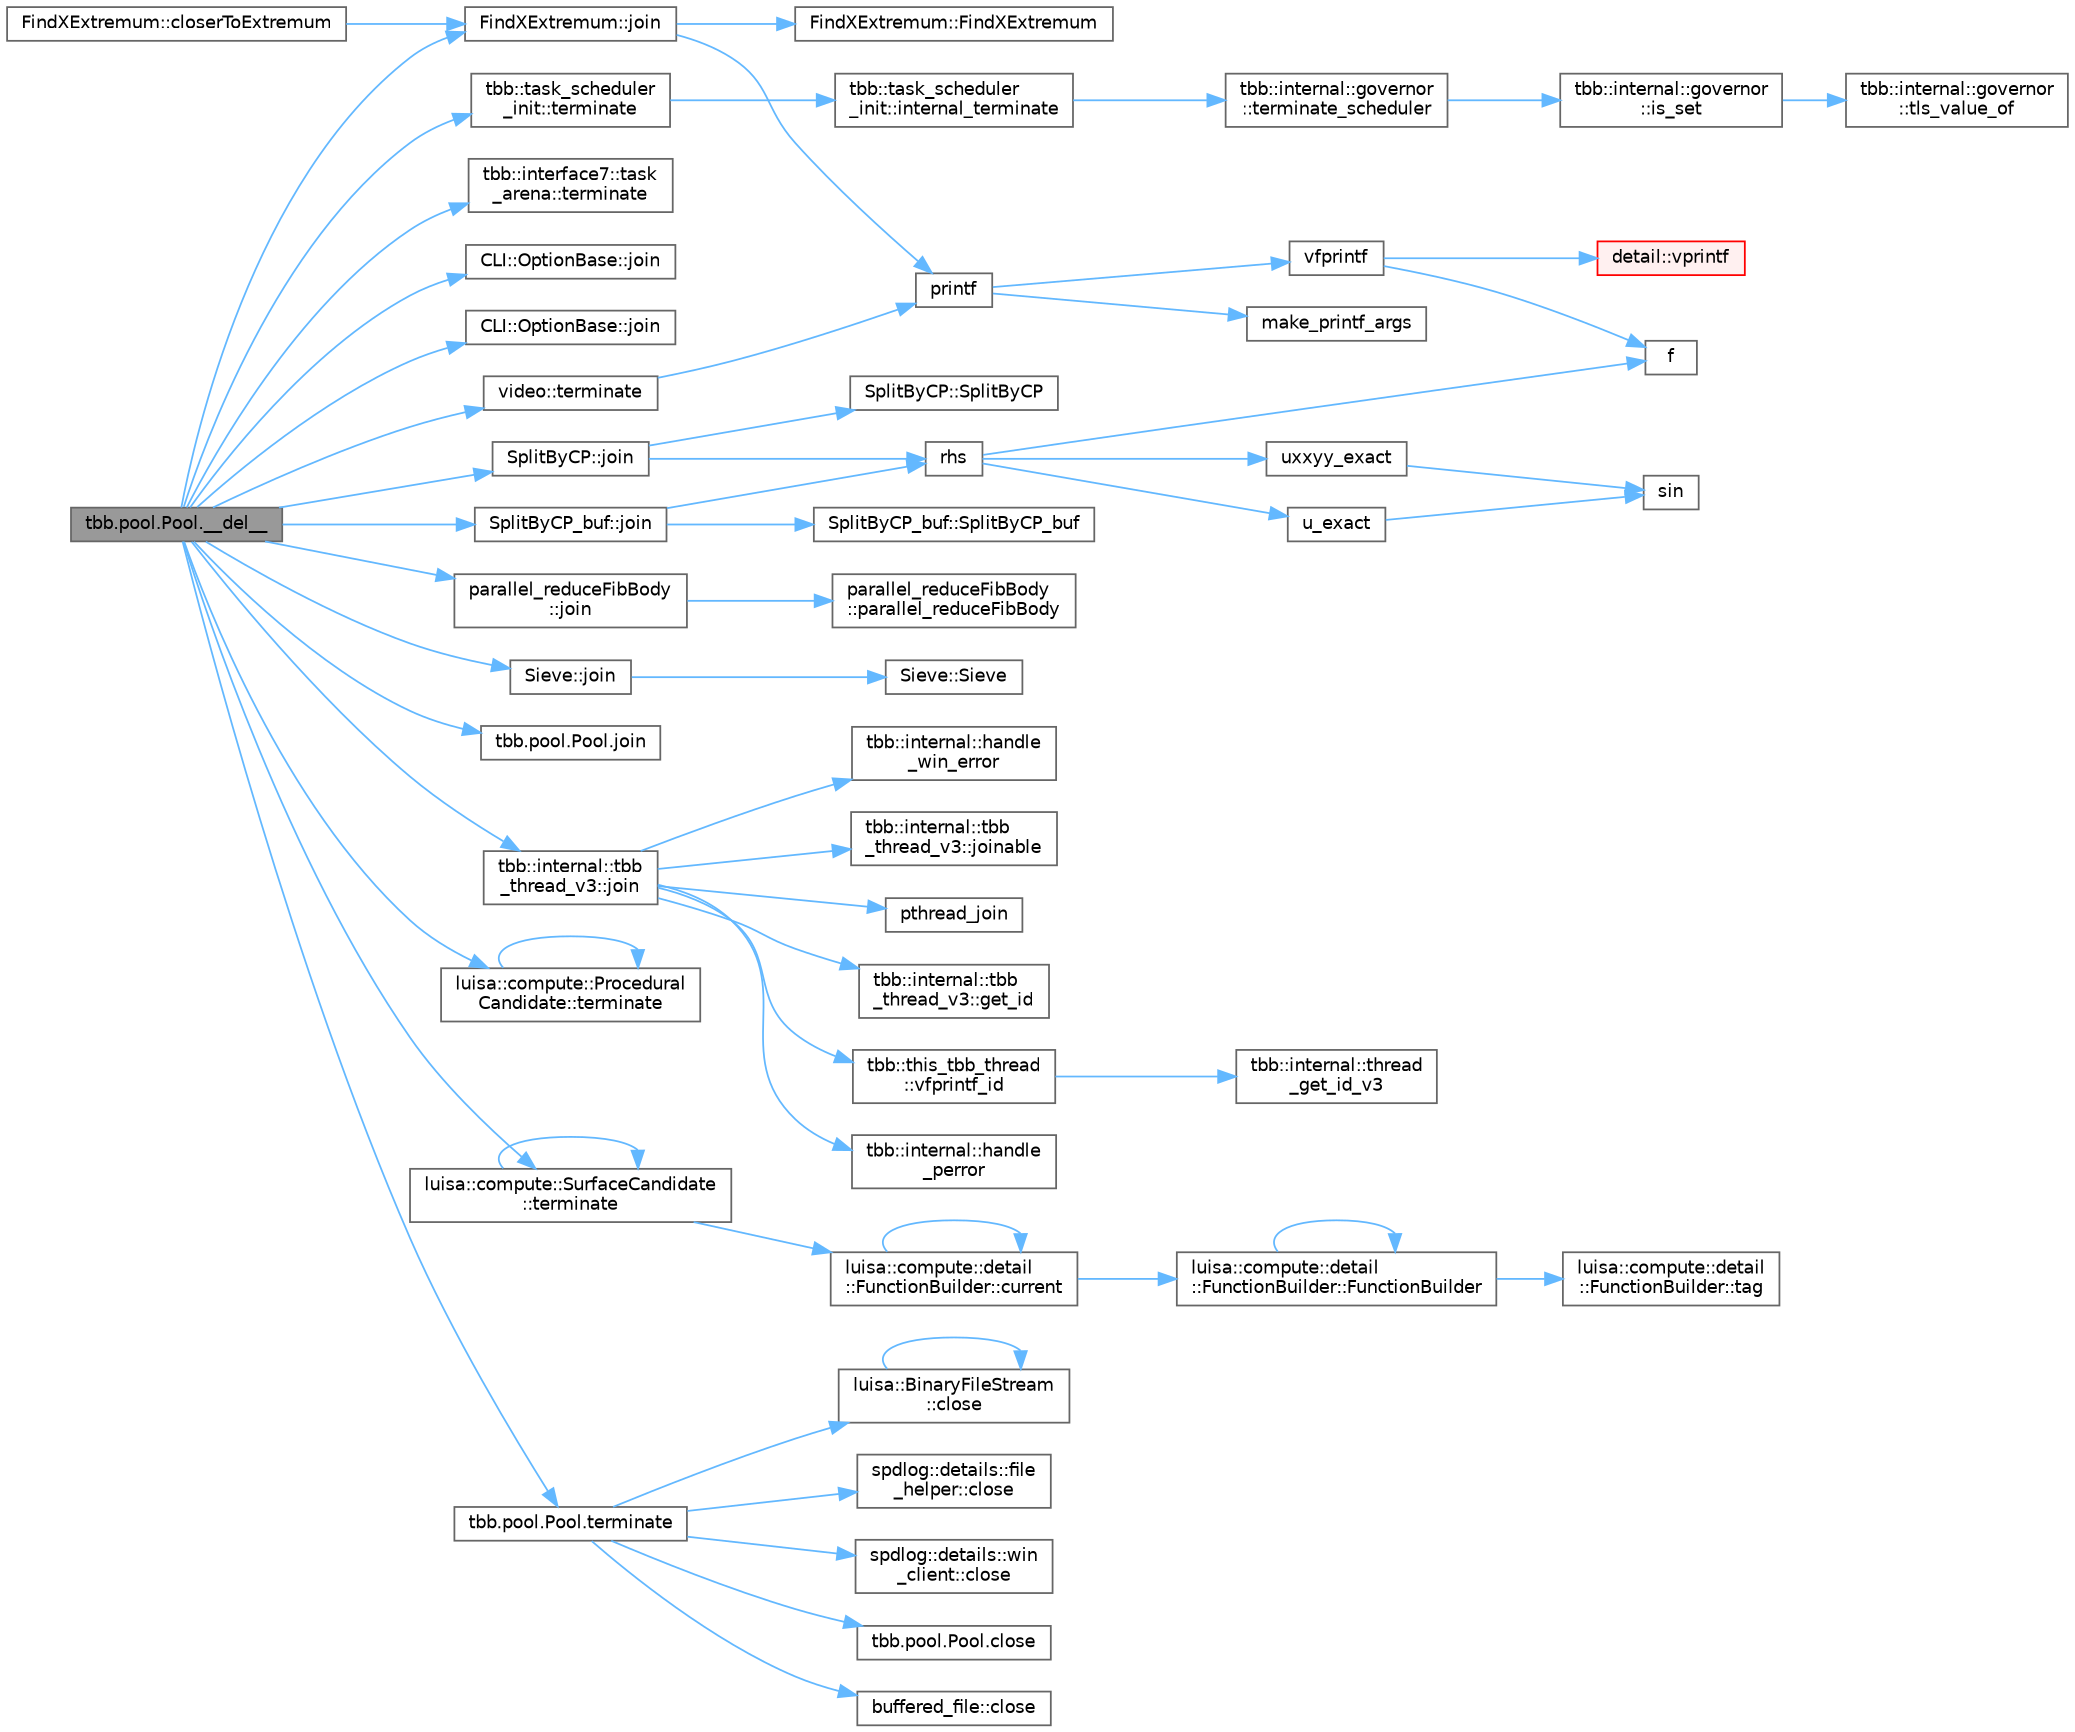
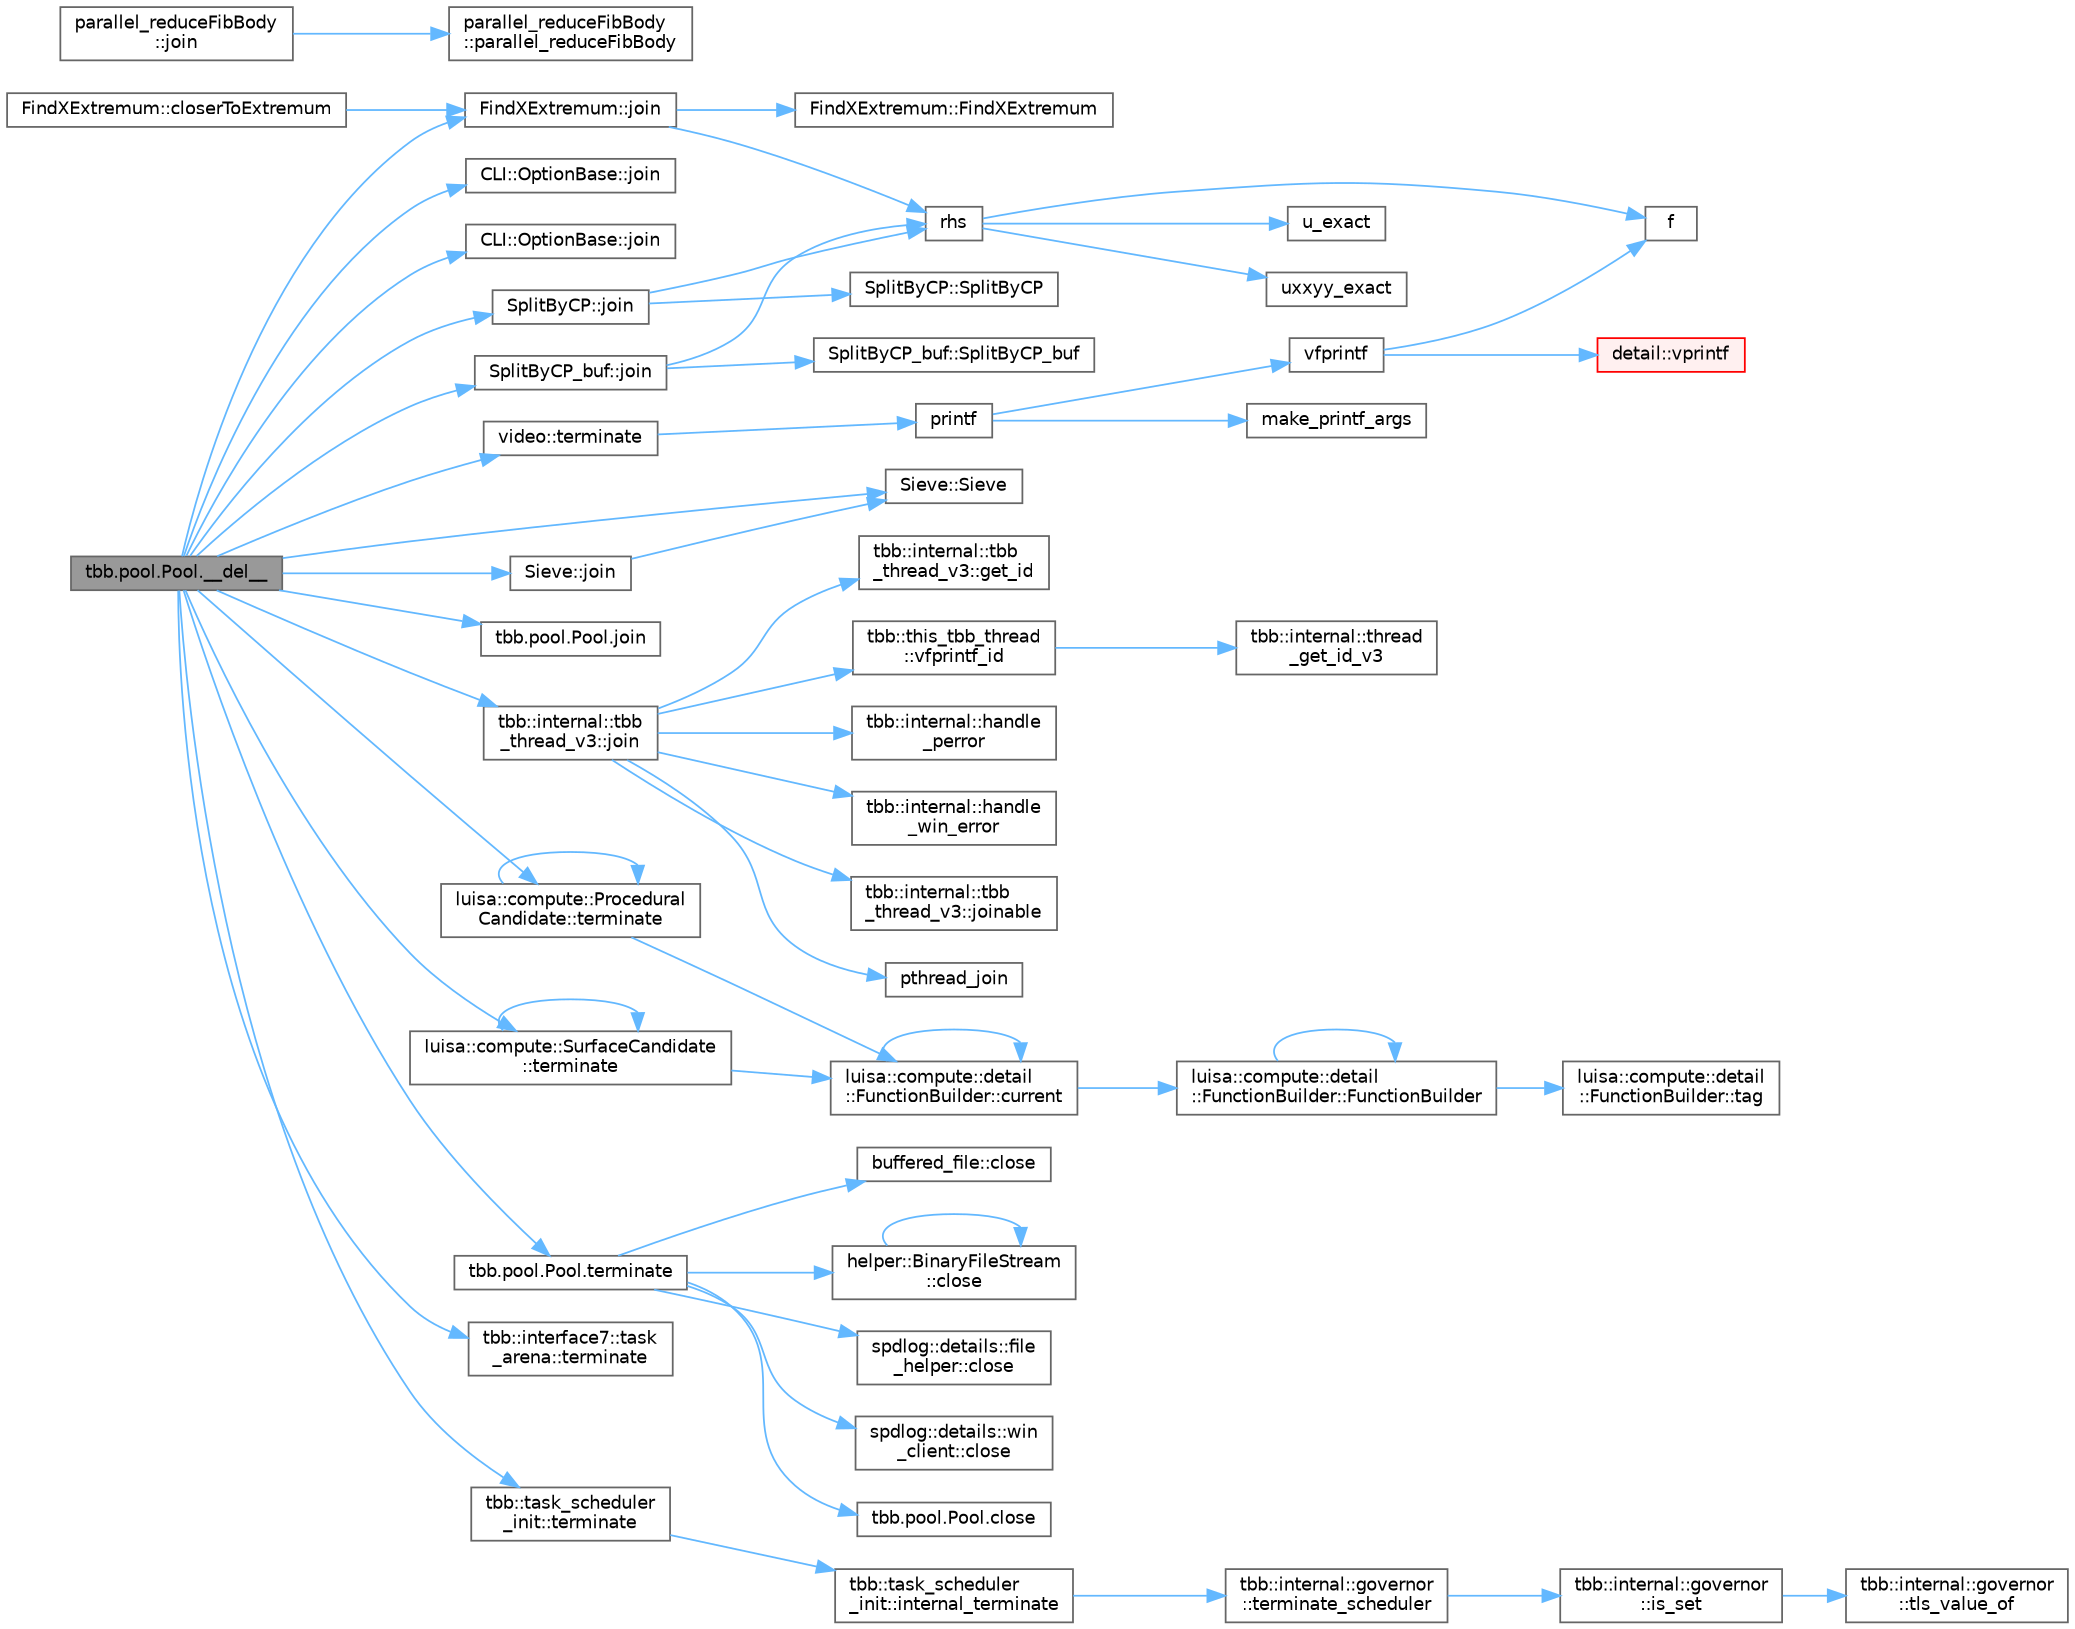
  digraph {
    rankdir=LR
    node [color=grey40 fillcolor=white fontname=Helvetica fontsize=10 shape=box style=filled]
    edge [color=steelblue1 fontname=Helvetica fontsize=10 labelfontname=Helvetica labelfontsize=10 style=solid]
    n1 [color=gray40 fillcolor=grey60 fontcolor=black height=0.2 label="tbb.pool.Pool.__del__" width=0.4]
    n2 [height=0.2 label="CLI::OptionBase::join" width=0.4]
    n3 [height=0.2 label="CLI::OptionBase::join" width=0.4]
    n4 [height=0.2 label="FindXExtremum::join" width=0.4]
    n5 [height=0.2 label="parallel_reduceFibBody\l::join" width=0.4]
    n6 [height=0.2 label="Sieve::join" width=0.4]
    n7 [height=0.2 label="SplitByCP::join" width=0.4]
    n8 [height=0.2 label="SplitByCP_buf::join" width=0.4]
    n9 [height=0.2 label="tbb.pool.Pool.join" width=0.4]
    n10 [height=0.2 label="tbb::internal::tbb\l_thread_v3::join" width=0.4]
    n11 [height=0.2 label="luisa::compute::Procedural\lCandidate::terminate" width=0.4]
    n12 [height=0.2 label="luisa::compute::SurfaceCandidate\l::terminate" width=0.4]
    n13 [height=0.2 label="tbb.pool.Pool.terminate" width=0.4]
    n14 [height=0.2 label="tbb::interface7::task\l_arena::terminate" width=0.4]
    n15 [height=0.2 label="tbb::task_scheduler\l_init::terminate" width=0.4]
    n16 [height=0.2 label="video::terminate" width=0.4]
    n17 [height=0.2 label="FindXExtremum::FindXExtremum" width=0.4]
    n18 [height=0.2 label=rhs width=0.4]
    n19 [height=0.2 label="parallel_reduceFibBody\l::parallel_reduceFibBody" width=0.4]
    n20 [height=0.2 label="Sieve::Sieve" width=0.4]
    n21 [height=0.2 label="SplitByCP::SplitByCP" width=0.4]
    n22 [height=0.2 label="SplitByCP_buf::SplitByCP_buf" width=0.4]
    n23 [height=0.2 label="tbb::internal::tbb\l_thread_v3::get_id" width=0.4]
    n24 [height=0.2 label="tbb::this_tbb_thread\l::vfprintf_id" width=0.4]
    n25 [height=0.2 label="tbb::internal::handle\l_perror" width=0.4]
    n26 [height=0.2 label="tbb::internal::handle\l_win_error" width=0.4]
    n27 [height=0.2 label="tbb::internal::tbb\l_thread_v3::joinable" width=0.4]
    n28 [height=0.2 label=pthread_join width=0.4]
    n29 [height=0.2 label="luisa::compute::detail\l::FunctionBuilder::current" width=0.4]
    n30 [height=0.2 label="buffered_file::close" width=0.4]
-   n31 [height=0.2 label="luisa::BinaryFileStream\l::close" width=0.4]
+   n31 [height=0.2 label="helper::BinaryFileStream\l::close" width=0.4]
    n32 [height=0.2 label="spdlog::details::file\l_helper::close" width=0.4]
    n33 [height=0.2 label="spdlog::details::win\l_client::close" width=0.4]
    n34 [height=0.2 label="tbb.pool.Pool.close" width=0.4]
    n35 [height=0.2 label="tbb::task_scheduler\l_init::internal_terminate" width=0.4]
    n36 [height=0.2 label=printf width=0.4]
    n37 [height=0.2 label="FindXExtremum::closerToExtremum" width=0.4]
    n38 [height=0.2 label=f width=0.4]
    n39 [height=0.2 label=u_exact width=0.4]
    n40 [height=0.2 label=uxxyy_exact width=0.4]
-   n41 [height=0.2 label=sin width=0.4]
    n42 [height=0.2 label="tbb::internal::thread\l_get_id_v3" width=0.4]
    n43 [height=0.2 label="luisa::compute::detail\l::FunctionBuilder::FunctionBuilder" width=0.4]
    n44 [height=0.2 label="luisa::compute::detail\l::FunctionBuilder::tag" width=0.4]
    n45 [height=0.2 label="tbb::internal::governor\l::terminate_scheduler" width=0.4]
    n46 [height=0.2 label="tbb::internal::governor\l::is_set" width=0.4]
    n47 [height=0.2 label="tbb::internal::governor\l::tls_value_of" width=0.4]
    n48 [height=0.2 label=make_printf_args width=0.4]
    n49 [height=0.2 label=vfprintf width=0.4]
    n50 [color=red fillcolor="#FFF0F0" height=0.2 label="detail::vprintf" width=0.4]
    n1 -> n2
    n1 -> n3
    n1 -> n4
-   n1 -> n5
+   n1 -> n20
    n1 -> n6
    n1 -> n7
    n1 -> n8
    n1 -> n9
    n1 -> n10
    n1 -> n11
    n1 -> n12
    n1 -> n13
    n1 -> n14
    n1 -> n15
    n1 -> n16
    n4 -> n17
-   n4 -> n36
+   n4 -> n18
    n5 -> n19
    n6 -> n20
    n7 -> n18
    n7 -> n21
    n8 -> n18
    n8 -> n22
    n10 -> n23
    n10 -> n24
    n10 -> n25
    n10 -> n26
    n10 -> n27
    n10 -> n28
    n11 -> n11
+   n11 -> n29
    n12 -> n12
    n12 -> n29
    n13 -> n30
    n13 -> n31
    n13 -> n32
    n13 -> n33
    n13 -> n34
    n15 -> n35
    n16 -> n36
    n18 -> n38
    n18 -> n39
    n18 -> n40
    n24 -> n42
    n29 -> n29
    n29 -> n43
    n31 -> n31
    n35 -> n45
    n36 -> n48
    n36 -> n49
    n37 -> n4
-   n39 -> n41
-   n40 -> n41
    n43 -> n43
    n43 -> n44
    n45 -> n46
    n46 -> n47
    n49 -> n38
    n49 -> n50
  }
